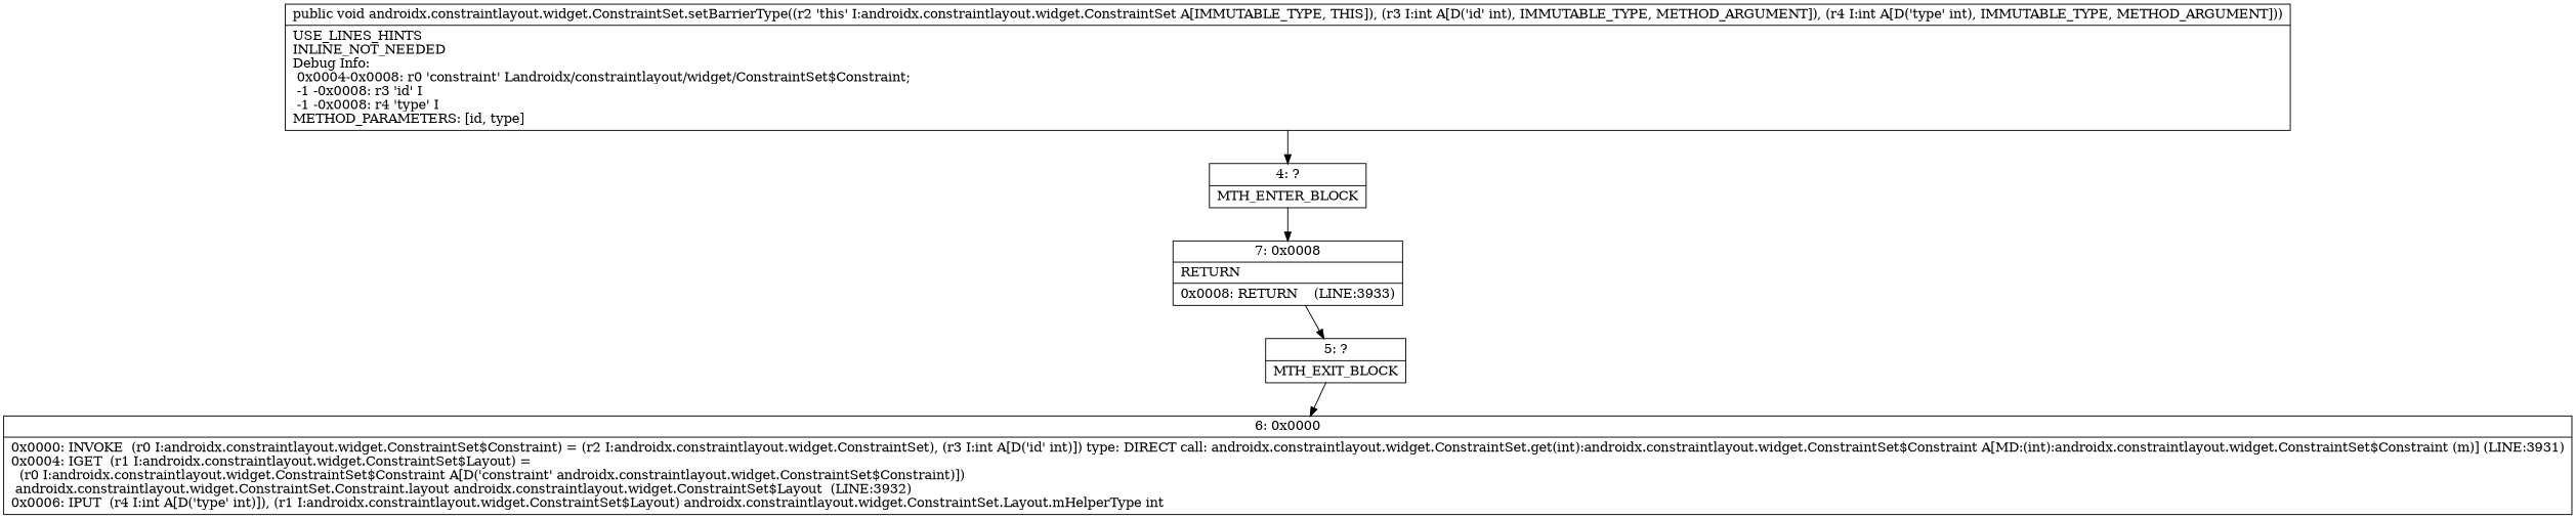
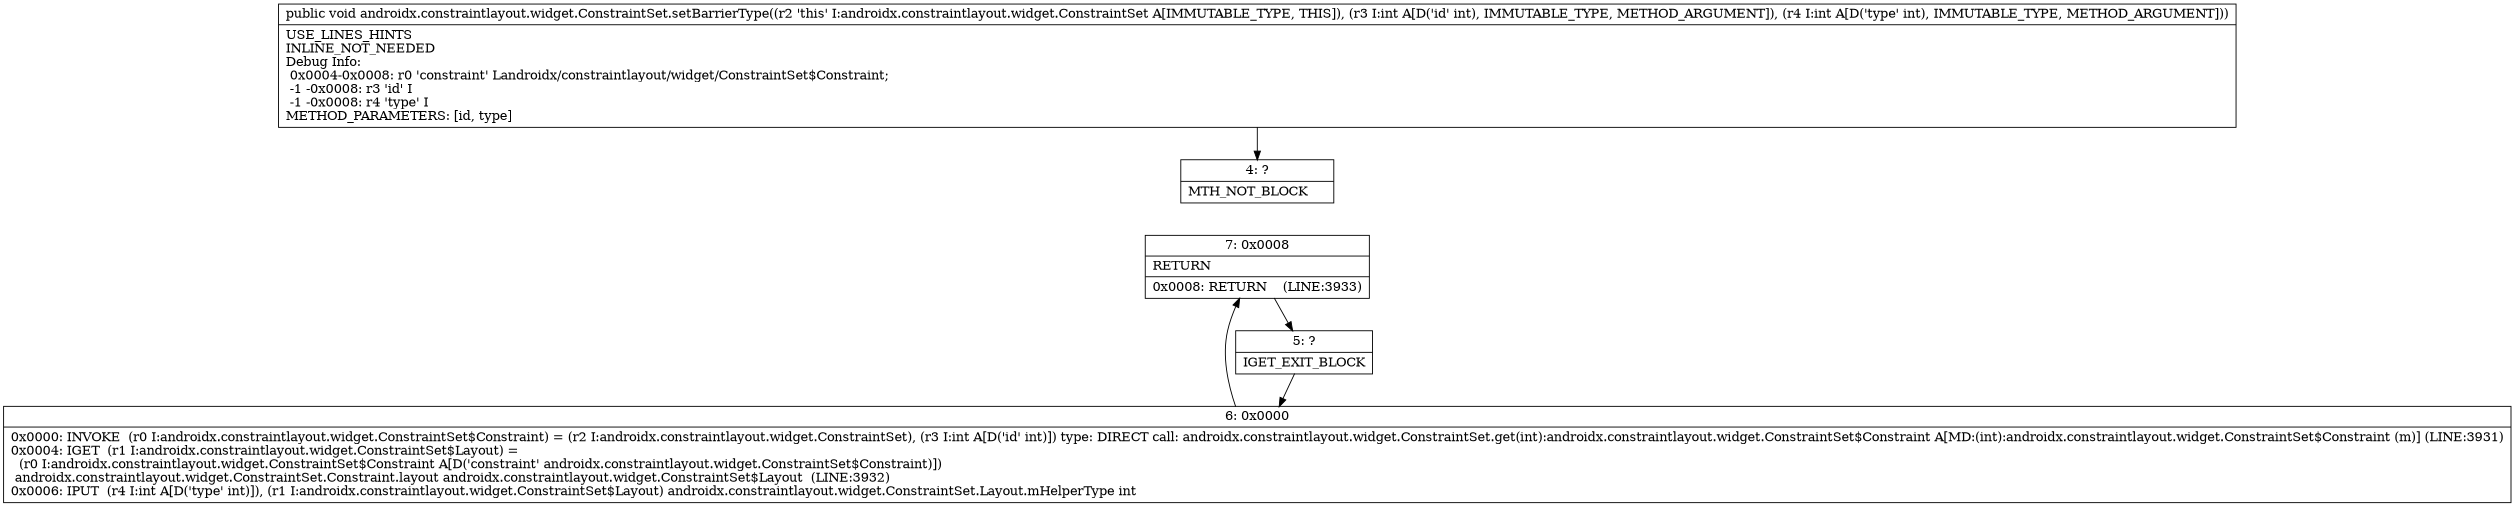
  digraph {
    node [shape=record]
-   n1 [label="{4\:\ ?|MTH_ENTER_BLOCK\l}"]
+   n1 [label="{4\:\ ?|MTH_NOT_BLOCK\l}"]
    n2 [label="{6\:\ 0x0000|0x0000: INVOKE  (r0 I:androidx.constraintlayout.widget.ConstraintSet$Constraint) = (r2 I:androidx.constraintlayout.widget.ConstraintSet), (r3 I:int A[D('id' int)]) type: DIRECT call: androidx.constraintlayout.widget.ConstraintSet.get(int):androidx.constraintlayout.widget.ConstraintSet$Constraint A[MD:(int):androidx.constraintlayout.widget.ConstraintSet$Constraint (m)] (LINE:3931)\l0x0004: IGET  (r1 I:androidx.constraintlayout.widget.ConstraintSet$Layout) = \l  (r0 I:androidx.constraintlayout.widget.ConstraintSet$Constraint A[D('constraint' androidx.constraintlayout.widget.ConstraintSet$Constraint)])\l androidx.constraintlayout.widget.ConstraintSet.Constraint.layout androidx.constraintlayout.widget.ConstraintSet$Layout  (LINE:3932)\l0x0006: IPUT  (r4 I:int A[D('type' int)]), (r1 I:androidx.constraintlayout.widget.ConstraintSet$Layout) androidx.constraintlayout.widget.ConstraintSet.Layout.mHelperType int \l}"]
    n3 [label="{7\:\ 0x0008|RETURN\l|0x0008: RETURN    (LINE:3933)\l}"]
-   n4 [label="{5\:\ ?|MTH_EXIT_BLOCK\l}"]
+   n4 [label="{5\:\ ?|IGET_EXIT_BLOCK\l}"]
    n5 [label="{public void androidx.constraintlayout.widget.ConstraintSet.setBarrierType((r2 'this' I:androidx.constraintlayout.widget.ConstraintSet A[IMMUTABLE_TYPE, THIS]), (r3 I:int A[D('id' int), IMMUTABLE_TYPE, METHOD_ARGUMENT]), (r4 I:int A[D('type' int), IMMUTABLE_TYPE, METHOD_ARGUMENT]))  | USE_LINES_HINTS\lINLINE_NOT_NEEDED\lDebug Info:\l  0x0004\-0x0008: r0 'constraint' Landroidx\/constraintlayout\/widget\/ConstraintSet$Constraint;\l  \-1 \-0x0008: r3 'id' I\l  \-1 \-0x0008: r4 'type' I\lMETHOD_PARAMETERS: [id, type]\l}"]
-   n1 -> n3
+   n2 -> n3
    n3 -> n4
    n4 -> n2
    n5 -> n1
  }
